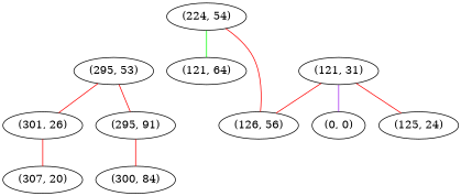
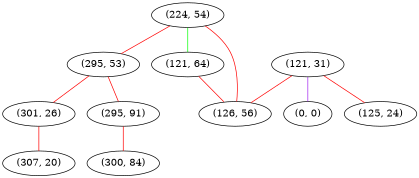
  graph {
    fontname="DejaVu Serif"
    node [fontname="DejaVu Serif"]
    edge [color=red fontname="DejaVu Serif" weight=1]
    "(224, 54)"
    "(295, 53)"
    "(121, 64)"
    "(126, 56)"
    "(301, 26)"
    "(295, 91)"
    "(307, 20)"
    "(121, 31)"
    "(0, 0)"
    "(125, 24)"
    "(300, 84)"
+   "(224, 54)" -- "(295, 53)"
    "(224, 54)" -- "(121, 64)" [color=green weight=2]
    "(224, 54)" -- "(126, 56)"
    "(295, 53)" -- "(301, 26)"
    "(295, 53)" -- "(295, 91)"
+   "(121, 64)" -- "(126, 56)"
    "(301, 26)" -- "(307, 20)"
    "(295, 91)" -- "(300, 84)"
    "(121, 31)" -- "(126, 56)"
    "(121, 31)" -- "(0, 0)" [color=purple weight=4]
    "(121, 31)" -- "(125, 24)"
  }
